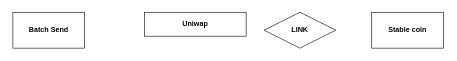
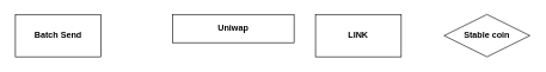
  <mxCell id="0" />
  <mxCell id="1" parent="0" />
  <mxCell id="2" value="Batch Send" style="rounded=0;whiteSpace=wrap;html=1;fontStyle=1;fontColor=#000000;" vertex="1" parent="1"><mxGeometry x="20" y="20" width="120" height="60" as="geometry" /></mxCell>
  <mxCell id="3" value="Uniwap" style="rounded=0;whiteSpace=wrap;html=1;fontStyle=1" vertex="1" parent="1"><mxGeometry x="240" y="20" width="170" height="40" as="geometry" /></mxCell>
- <mxCell id="4" value="LINK" style="rhombus;whiteSpace=wrap;html=1;fontStyle=1;" vertex="1" parent="1"><mxGeometry x="440" y="20" width="120" height="60" as="geometry" /></mxCell>
- <mxCell id="5" value="Stable coin" style="rounded=0;whiteSpace=wrap;html=1;fontStyle=1" vertex="1" parent="1"><mxGeometry x="620" y="20" width="120" height="60" as="geometry" /></mxCell>
+ <mxCell id="4" value="LINK" style="rounded=0;whiteSpace=wrap;html=1;fontStyle=1" vertex="1" parent="1"><mxGeometry x="440" y="20" width="120" height="60" as="geometry" /></mxCell>
+ <mxCell id="5" value="Stable coin" style="rhombus;whiteSpace=wrap;html=1;fontStyle=1;" vertex="1" parent="1"><mxGeometry x="620" y="20" width="120" height="60" as="geometry" /></mxCell>
